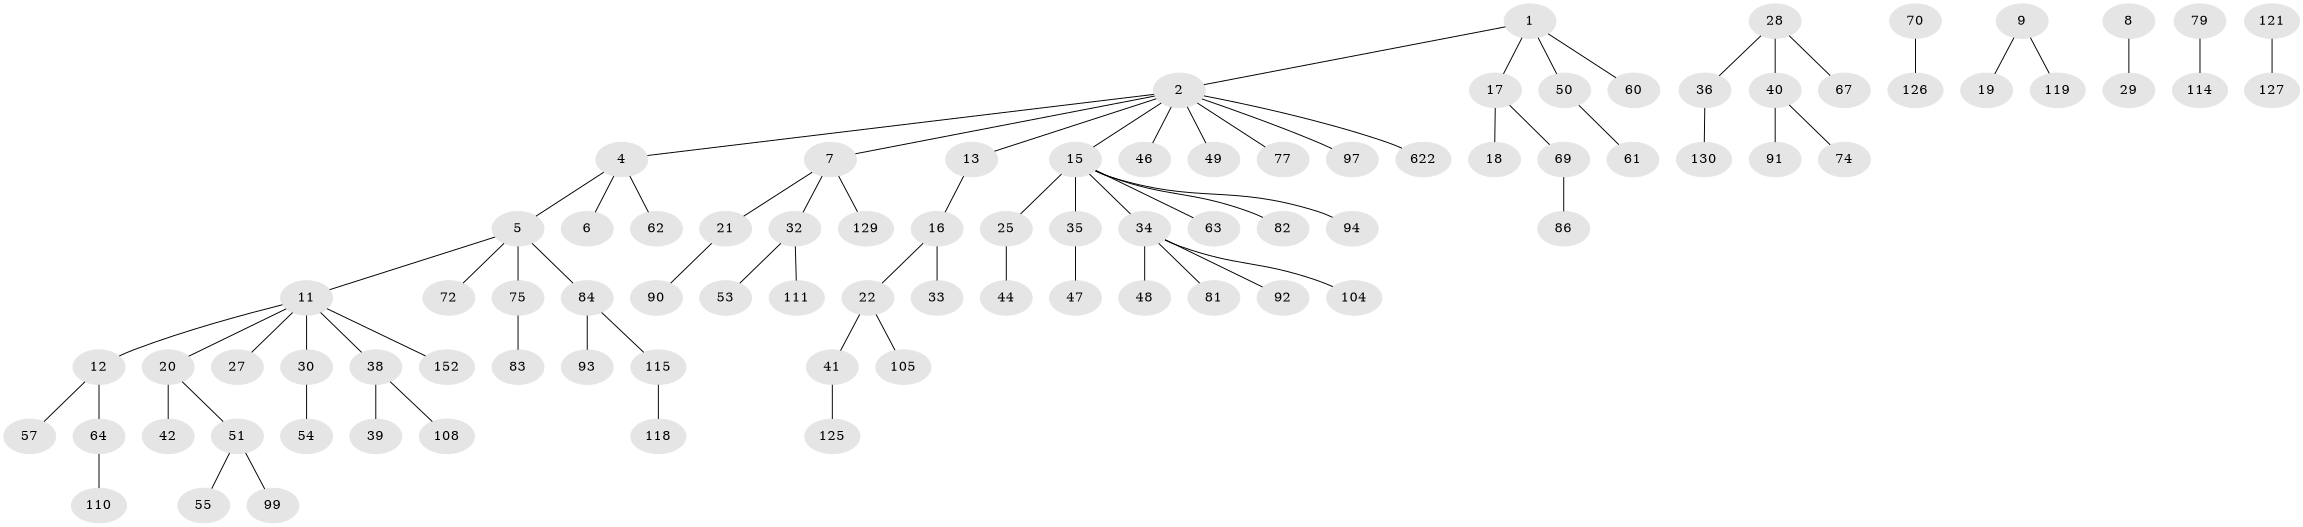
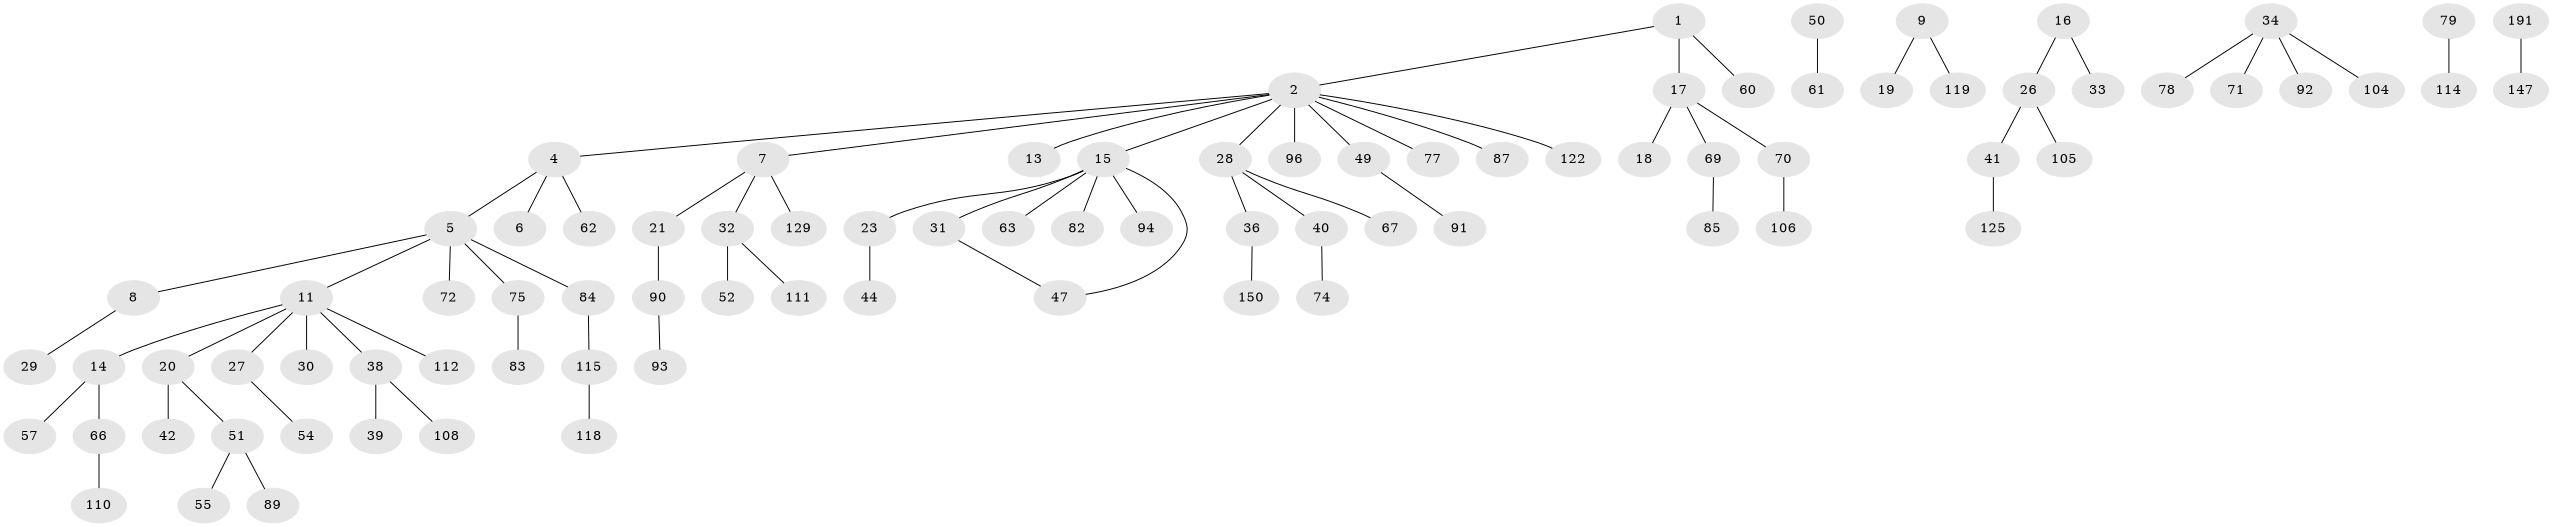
  graph {
    node [color=gray90 style=filled]
    1 [super="+117"]
    2 [super="+3"]
    17 [super="+101"]
    50
    60
    4 [super="+43"]
    7 [super="+126"]
    13 [super="+68"]
    15 [super="+21"]
    28 [super="+85"]
-   46
+   46 [label=96]
    49
    77
-   97
-   122 [label=622]
+   97 [label=87]
+   122
    18 [super="+120"]
    69
    70
    61 [super="+76"]
    5 [super="+24"]
    6
    62 [super="+80"]
    n23 [label=21]
    32 [super="+45"]
    129
    9 [super="+10"]
    19
    119
    16 [super="+25"]
-   23 [label=25]
-   35
+   23
+   35 [label=31]
    n32 [label=34 super="+88"]
    63
    82
    94
    36 [super="+95"]
    40 [super="+53"]
    67
-   130
+   130 [label=150]
    91 [super="+103"]
    8
    11 [super="+12"]
    72
    75
    84 [super="+89"]
    29
-   14 [super="+56" label=12]
+   14 [super="+56"]
    20 [super="+22"]
    27 [super="+102"]
    30 [super="+34"]
    38 [super="+58"]
-   112 [label=152]
+   112
    83 [super="+107"]
    93
    115
    90 [super="+111"]
-   52 [super="+98" label=53]
+   52 [super="+98"]
    n58 [label=111]
    57 [super="+87"]
-   66 [label=64]
+   66
    42 [super="+73"]
    51 [super="+81"]
    54
    39
    108 [super="+109"]
-   26 [super="+96" label=22]
+   26 [super="+96"]
    33 [super="+64"]
    110
    44 [super="+65"]
    47 [super="+59"]
-   48
-   71 [label=81]
+   48 [label=78]
+   71
    92
    104
    41 [super="+78"]
    105
-   86
-   106 [super="+113" label=126]
+   86 [label=85]
+   106 [super="+113"]
    55
-   99
+   99 [label=89]
    125
    74 [super="+128"]
    79 [super="+100"]
    114
    118
-   121 [super="+123"]
-   127
+   121 [super="+123" label=191]
+   127 [label=147]
    1 -- 2
    1 -- 17
-   1 -- 50
    1 -- 60
    2 -- 4
    2 -- 7
    2 -- 13
    2 -- 15
+   2 -- 28
    2 -- 46
    2 -- 49
    2 -- 77
    2 -- 97
    2 -- 122
    17 -- 18
    17 -- 69
+   17 -- 70
    50 -- 61
    4 -- 5
    4 -- 6
    4 -- 62
    7 -- n23
    7 -- 32
    7 -- 129
-   13 -- 16
    15 -- 23
    15 -- 35
-   15 -- n32
+   15 -- 47
    15 -- 63
    15 -- 82
    15 -- 94
    28 -- 36
    28 -- 40
    28 -- 67
-   40 -- 91
+   49 -- 91
    69 -- 86
    70 -- 106
+   5 -- 8
    5 -- 11
    5 -- 72
    5 -- 75
    5 -- 84
    n23 -- 90
    32 -- 52
    32 -- n58
    9 -- 19
    9 -- 119
    16 -- 26
    16 -- 33
    23 -- 44
    35 -- 47
    n32 -- 48
    n32 -- 71
    n32 -- 92
    n32 -- 104
    36 -- 130
    40 -- 74
    8 -- 29
    11 -- 14
    11 -- 20
    11 -- 27
    11 -- 30
    11 -- 38
    11 -- 112
    75 -- 83
-   84 -- 93
+   90 -- 93
    84 -- 115
    14 -- 57
    14 -- 66
    20 -- 42
    20 -- 51
-   30 -- 54
+   27 -- 54
    38 -- 39
    38 -- 108
    115 -- 118
    66 -- 110
    51 -- 55
    51 -- 99
    26 -- 41
    26 -- 105
    41 -- 125
    79 -- 114
    121 -- 127
  }
